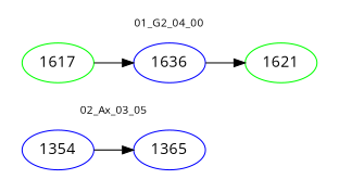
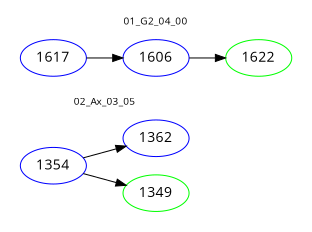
  digraph {
    fontname="Open Sans"
    rankdir=LR
    node [color=blue fontname="Open Sans"]
    edge [color=black fontname="Open Sans"]
    n1 [label=1354]
-   n3 [label=1365]
-   n4 [color=green label=1617]
-   n5 [label=1636]
-   n6 [color=green label=1621]
+   n2 [color=green label=1349]
+   n3 [label=1362]
+   n4 [label=1617]
+   n5 [label=1606]
+   n6 [color=green label=1622]
    subgraph cluster_1 {
      color=white
      fontsize=10
      label="02_Ax_03_05"
      n1
+     n2
      n3
    }
    subgraph cluster_2 {
      color=white
      fontsize=10
      label="01_G2_04_00"
      n4
      n5
      n6
    }
+   n1 -> n2
    n1 -> n3
    n4 -> n5
    n5 -> n6
  }
